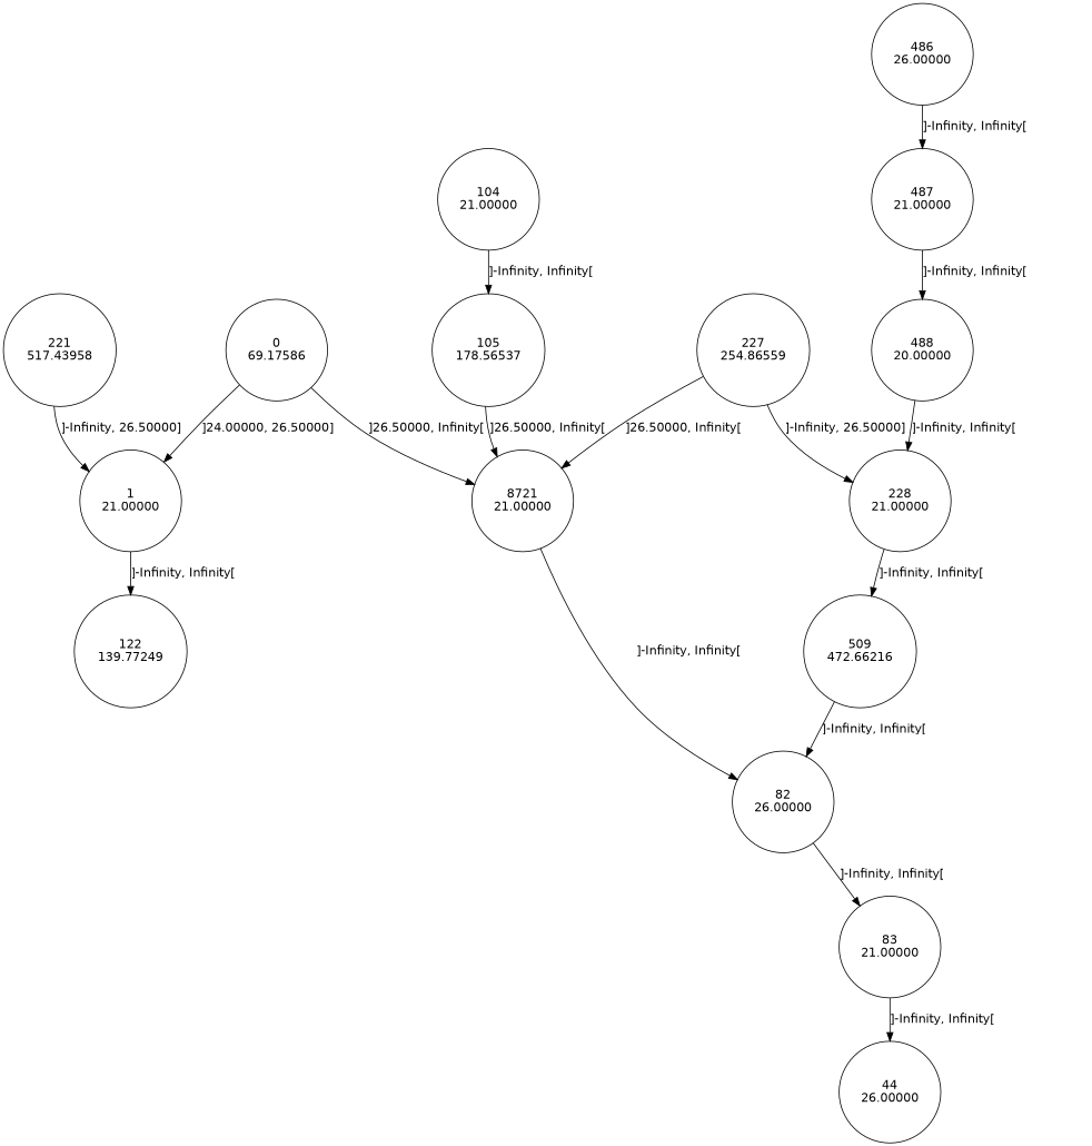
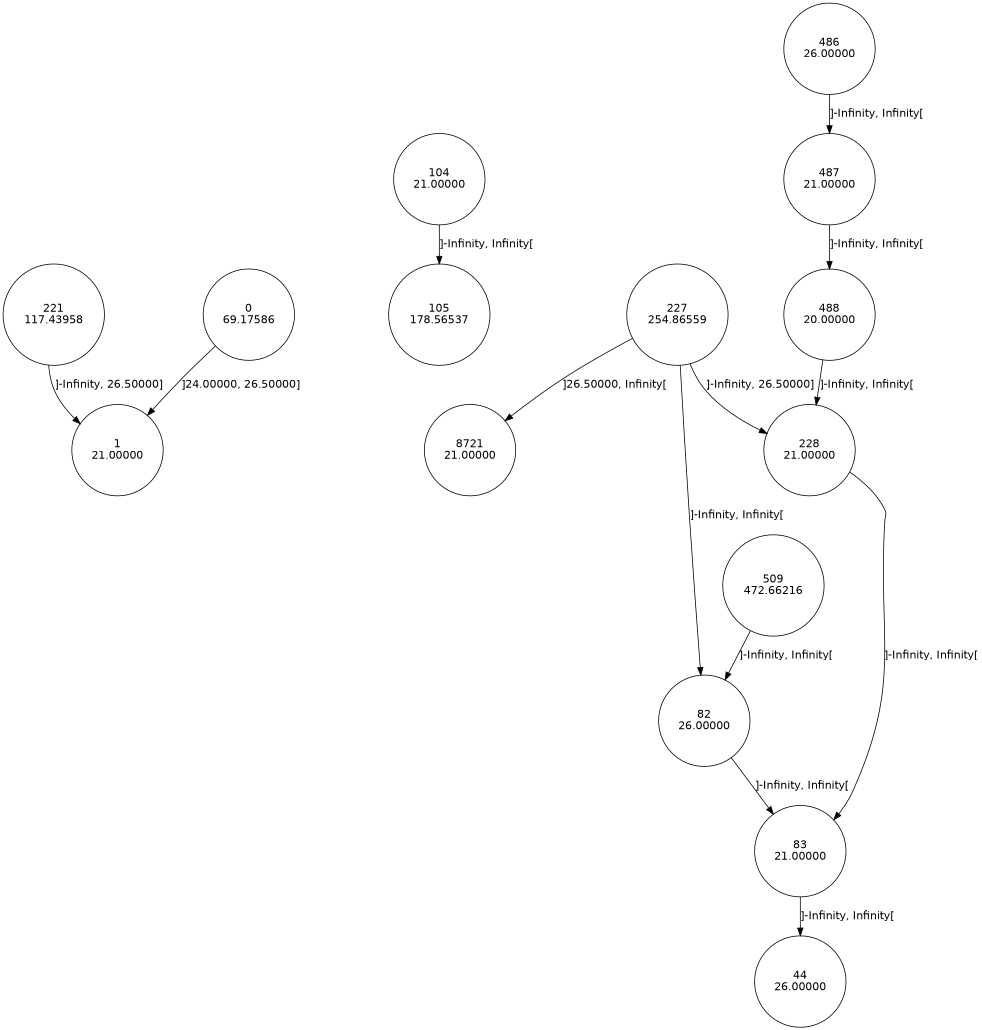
  digraph {
    fontname="DejaVu Sans"
    node [fontname="DejaVu Sans" shape=circle]
    edge [fontname="DejaVu Sans"]
    n1 [label="0\n69.17586"]
    n2 [label="1\n21.00000"]
    n3 [label="8721\n21.00000"]
-   n4 [label="221\n517.43958"]
-   n5 [label="122\n139.77249"]
+   n4 [label="221\n117.43958"]
    n6 [label="82\n26.00000"]
    n7 [label="83\n21.00000"]
    n8 [label="44\n26.00000"]
    n9 [label="486\n26.00000"]
    n10 [label="487\n21.00000"]
    n11 [label="488\n20.00000"]
    n12 [label="228\n21.00000"]
    n13 [label="509\n472.66216"]
    n14 [label="104\n21.00000"]
    n15 [label="105\n178.56537"]
    n16 [label="227\n254.86559"]
    n1 -> n2 [label="]24.00000, 26.50000]"]
-   n1 -> n3 [label="]26.50000, Infinity["]
-   n2 -> n5 [label="]-Infinity, Infinity["]
-   n3 -> n6 [label="]-Infinity, Infinity["]
+   n16 -> n6 [label="]-Infinity, Infinity["]
    n4 -> n2 [label="]-Infinity, 26.50000]"]
    n6 -> n7 [label="]-Infinity, Infinity["]
    n7 -> n8 [label="]-Infinity, Infinity["]
    n9 -> n10 [label="]-Infinity, Infinity["]
    n10 -> n11 [label="]-Infinity, Infinity["]
    n11 -> n12 [label="]-Infinity, Infinity["]
-   n12 -> n13 [label="]-Infinity, Infinity["]
+   n12 -> n7 [label="]-Infinity, Infinity["]
    n13 -> n6 [label="]-Infinity, Infinity["]
    n14 -> n15 [label="]-Infinity, Infinity["]
-   n15 -> n3 [label="]26.50000, Infinity["]
    n16 -> n3 [label="]26.50000, Infinity["]
    n16 -> n12 [label="]-Infinity, 26.50000]"]
  }
